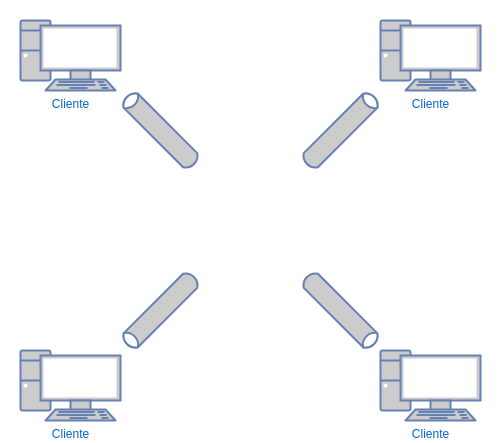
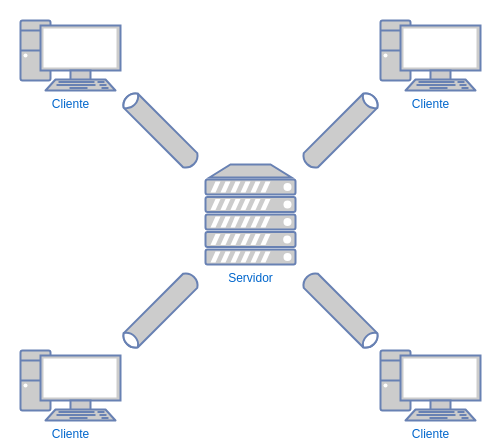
  <mxCell id="0" />
  <mxCell id="1" parent="0" />
+ <mxCell id="2" value="Servidor" style="fontColor=#0066CC;verticalAlign=top;verticalLabelPosition=bottom;labelPosition=center;align=center;html=1;outlineConnect=0;fillColor=#CCCCCC;strokeColor=#6881B3;gradientColor=none;gradientDirection=north;strokeWidth=2;shape=mxgraph.networks.server;" parent="1" vertex="1"><mxGeometry x="205" y="164" width="90" height="100" as="geometry" /></mxCell>
  <mxCell id="3" value="Cliente" style="fontColor=#0066CC;verticalAlign=top;verticalLabelPosition=bottom;labelPosition=center;align=center;html=1;outlineConnect=0;fillColor=#CCCCCC;strokeColor=#6881B3;gradientColor=none;gradientDirection=north;strokeWidth=2;shape=mxgraph.networks.pc;" parent="1" vertex="1"><mxGeometry x="380" y="20" width="100" height="70" as="geometry" /></mxCell>
  <mxCell id="4" value="Cliente" style="fontColor=#0066CC;verticalAlign=top;verticalLabelPosition=bottom;labelPosition=center;align=center;html=1;outlineConnect=0;fillColor=#CCCCCC;strokeColor=#6881B3;gradientColor=none;gradientDirection=north;strokeWidth=2;shape=mxgraph.networks.pc;" parent="1" vertex="1"><mxGeometry x="20" y="20" width="100" height="70" as="geometry" /></mxCell>
  <mxCell id="5" value="Cliente" style="fontColor=#0066CC;verticalAlign=top;verticalLabelPosition=bottom;labelPosition=center;align=center;html=1;outlineConnect=0;fillColor=#CCCCCC;strokeColor=#6881B3;gradientColor=none;gradientDirection=north;strokeWidth=2;shape=mxgraph.networks.pc;" parent="1" vertex="1"><mxGeometry x="380" y="350" width="100" height="70" as="geometry" /></mxCell>
  <mxCell id="6" value="Cliente" style="fontColor=#0066CC;verticalAlign=top;verticalLabelPosition=bottom;labelPosition=center;align=center;html=1;outlineConnect=0;fillColor=#CCCCCC;strokeColor=#6881B3;gradientColor=none;gradientDirection=north;strokeWidth=2;shape=mxgraph.networks.pc;" parent="1" vertex="1"><mxGeometry x="20" y="350" width="100" height="70" as="geometry" /></mxCell>
  <mxCell id="7" value="" style="html=1;outlineConnect=0;fillColor=#CCCCCC;strokeColor=#6881B3;gradientColor=none;gradientDirection=north;strokeWidth=2;shape=mxgraph.networks.bus;gradientColor=none;gradientDirection=north;fontColor=#ffffff;perimeter=backbonePerimeter;backboneSize=20;rotation=45;" parent="1" vertex="1"><mxGeometry x="290" y="300" width="100" height="20" as="geometry" /></mxCell>
  <mxCell id="8" value="" style="html=1;outlineConnect=0;fillColor=#CCCCCC;strokeColor=#6881B3;gradientColor=none;gradientDirection=north;strokeWidth=2;shape=mxgraph.networks.bus;gradientColor=none;gradientDirection=north;fontColor=#ffffff;perimeter=backbonePerimeter;backboneSize=20;rotation=-135;" parent="1" vertex="1"><mxGeometry x="110" y="120" width="100" height="20" as="geometry" /></mxCell>
  <mxCell id="9" value="" style="html=1;outlineConnect=0;fillColor=#CCCCCC;strokeColor=#6881B3;gradientColor=none;gradientDirection=north;strokeWidth=2;shape=mxgraph.networks.bus;gradientColor=none;gradientDirection=north;fontColor=#ffffff;perimeter=backbonePerimeter;backboneSize=20;rotation=-225;" parent="1" vertex="1"><mxGeometry x="110" y="300" width="100" height="20" as="geometry" /></mxCell>
  <mxCell id="10" value="" style="html=1;outlineConnect=0;fillColor=#CCCCCC;strokeColor=#6881B3;gradientColor=none;gradientDirection=north;strokeWidth=2;shape=mxgraph.networks.bus;gradientColor=none;gradientDirection=north;fontColor=#ffffff;perimeter=backbonePerimeter;backboneSize=20;rotation=-45;" parent="1" vertex="1"><mxGeometry x="290" y="120" width="100" height="20" as="geometry" /></mxCell>
